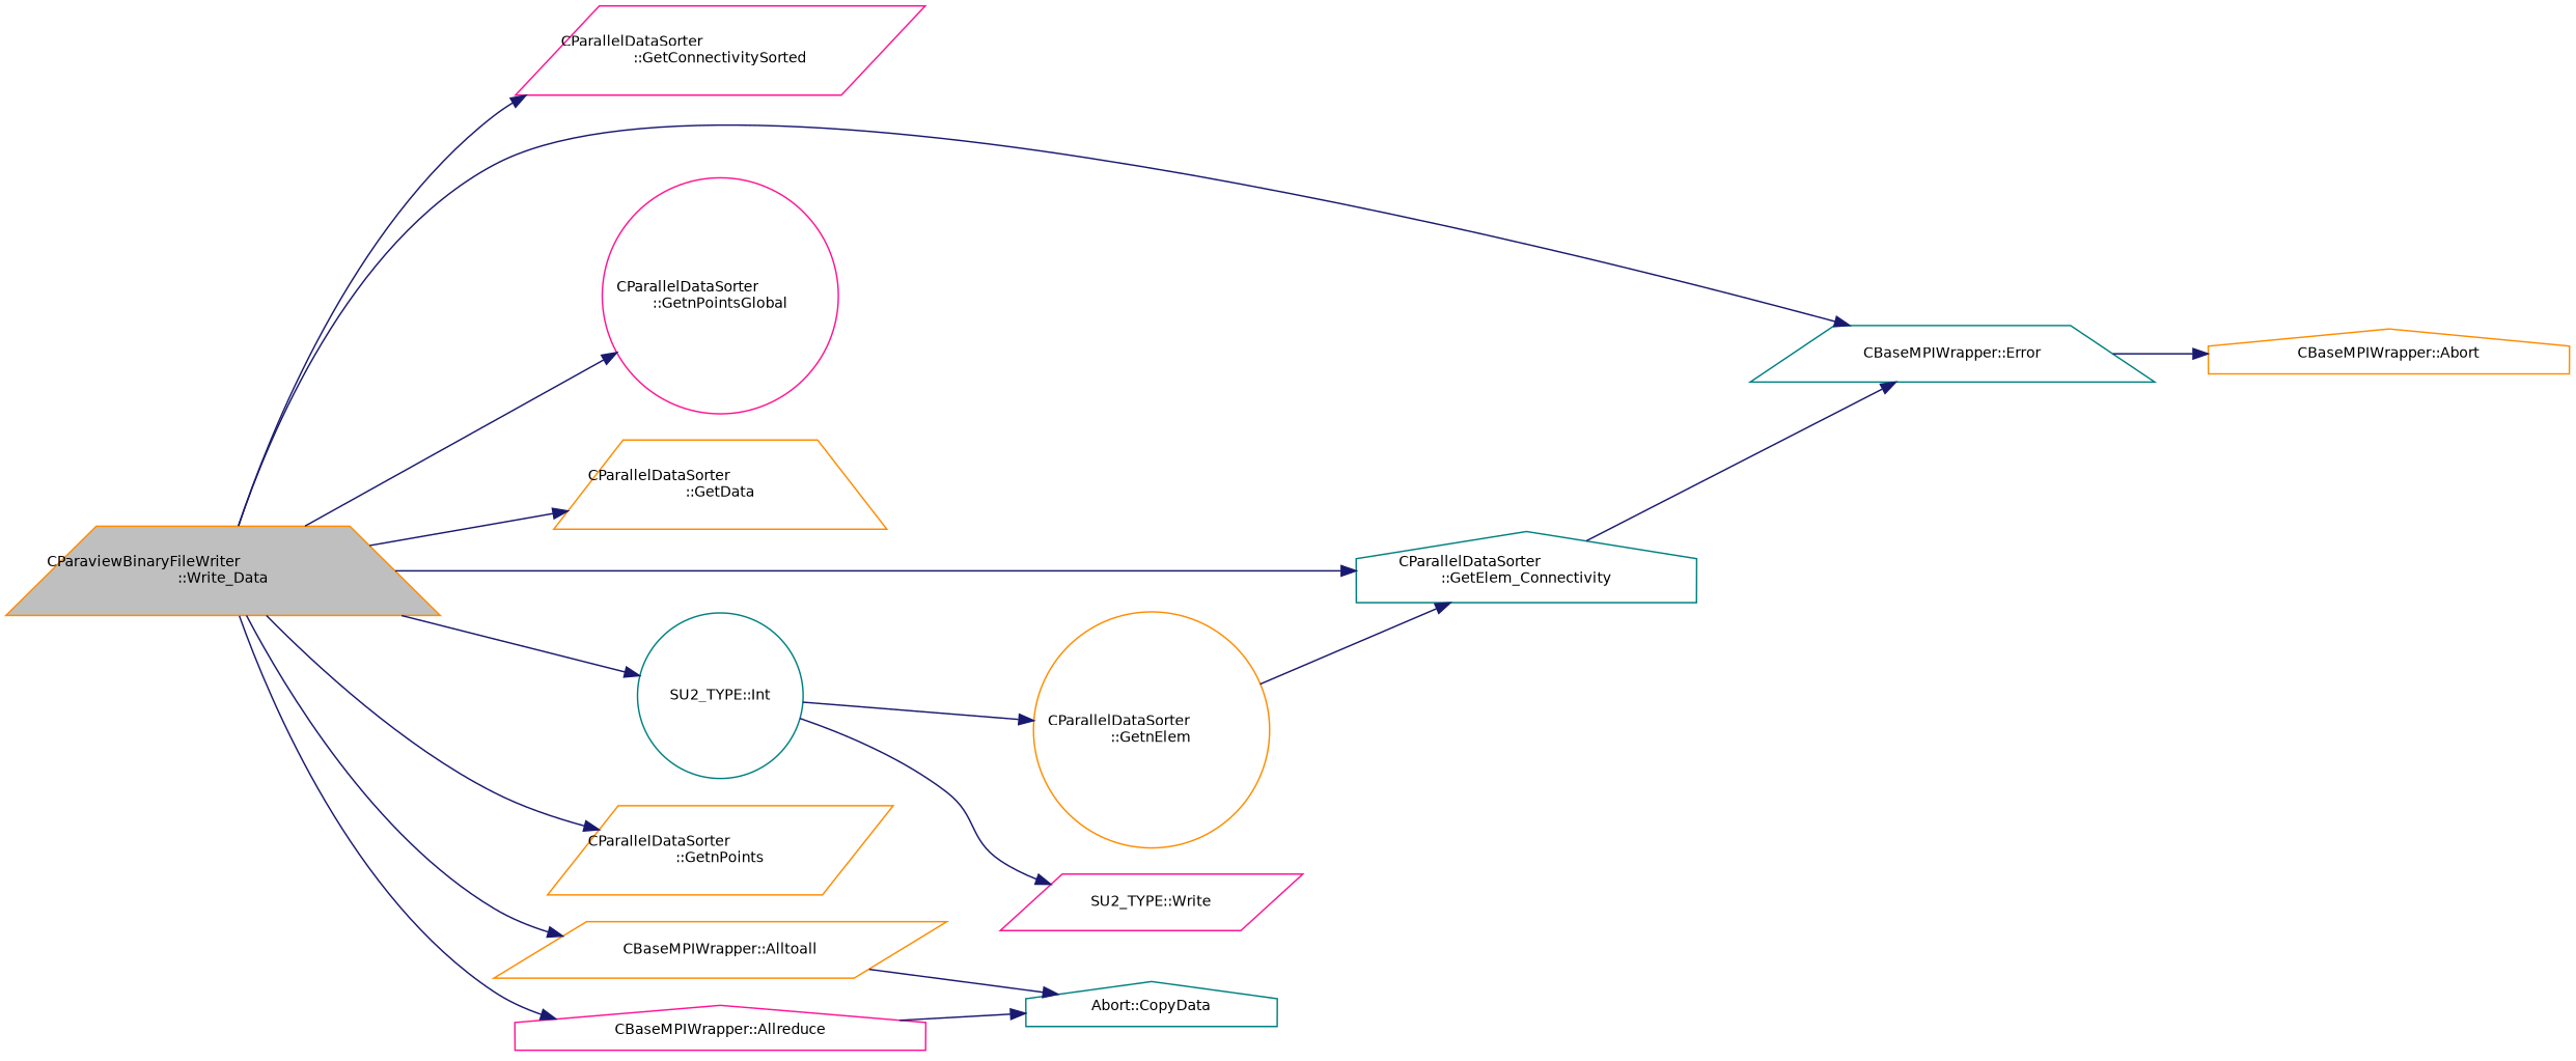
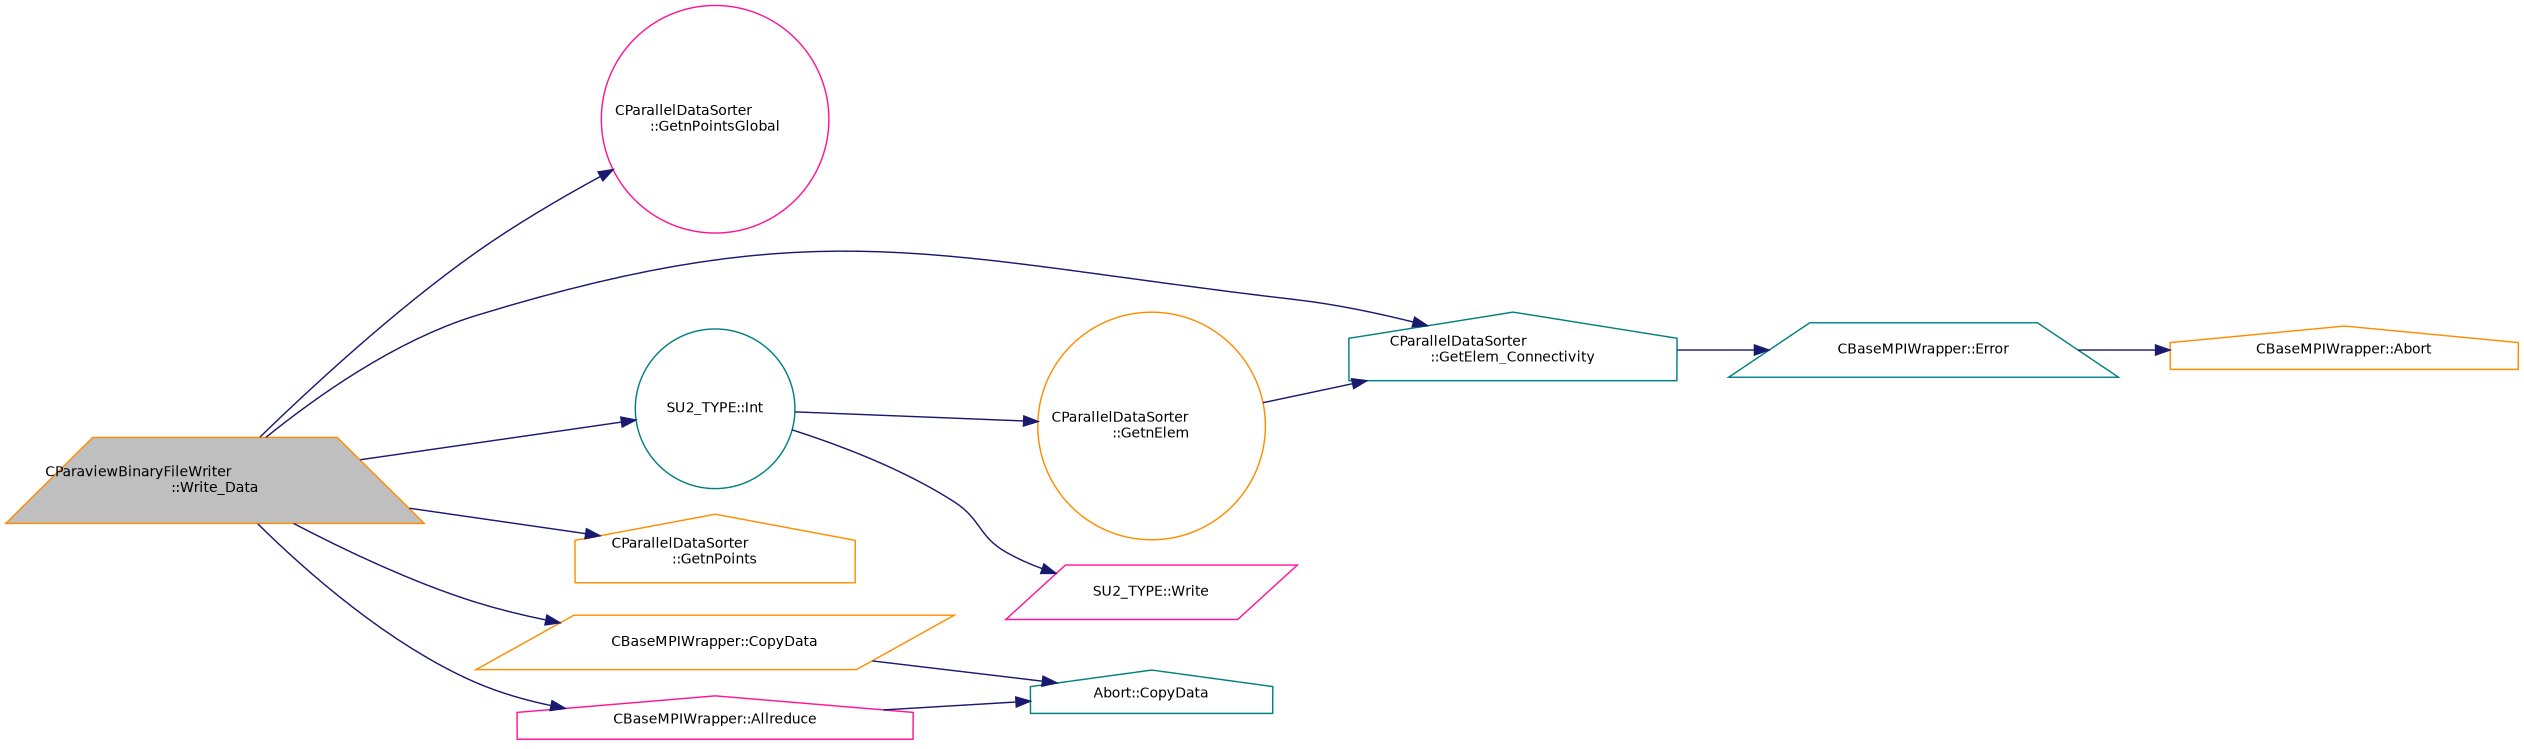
  digraph {
    rankdir=LR
    node [color=darkorange fillcolor=white fontname=Helvetica fontsize=10 shape=house style=filled]
    edge [color=midnightblue fontname=Helvetica fontsize=10 labelfontname=Helvetica labelfontsize=10 style=solid]
    n1 [fillcolor=grey75 fontcolor=black height=0.2 label="CParaviewBinaryFileWriter\l::Write_Data" shape=trapezium width=0.4]
-   n2 [color=deeppink height=0.2 label="CParallelDataSorter\l::GetConnectivitySorted" shape=parallelogram width=0.4]
    n3 [color=teal height=0.2 label="CBaseMPIWrapper::Error" shape=trapezium width=0.4]
    n4 [color=deeppink height=0.2 label="CParallelDataSorter\l::GetnPointsGlobal" shape=circle width=0.4]
-   n5 [height=0.2 label="CParallelDataSorter\l::GetData" shape=trapezium width=0.4]
    n6 [color=teal height=0.2 label="CParallelDataSorter\l::GetElem_Connectivity" width=0.4]
    n7 [color=teal height=0.2 label="SU2_TYPE::Int" shape=circle width=0.4]
-   n8 [height=0.2 label="CParallelDataSorter\l::GetnPoints" shape=parallelogram width=0.4]
-   n9 [height=0.2 label="CBaseMPIWrapper::Alltoall" shape=parallelogram width=0.4]
+   n8 [height=0.2 label="CParallelDataSorter\l::GetnPoints" width=0.4]
+   n9 [height=0.2 label="CBaseMPIWrapper::CopyData" shape=parallelogram width=0.4]
    n10 [color=deeppink height=0.2 label="CBaseMPIWrapper::Allreduce" width=0.4]
    n11 [height=0.2 label="CBaseMPIWrapper::Abort" width=0.4]
    n12 [height=0.2 label="CParallelDataSorter\l::GetnElem" shape=circle width=0.4]
    n13 [color=deeppink height=0.2 label="SU2_TYPE::Write" shape=parallelogram width=0.4]
    n14 [color=teal height=0.2 label="Abort::CopyData" width=0.4]
-   n1 -> n2
-   n1 -> n3
    n1 -> n4
-   n1 -> n5
    n1 -> n6
    n1 -> n7
    n1 -> n8
    n1 -> n9
    n1 -> n10
    n3 -> n11
    n6 -> n3
    n7 -> n12
    n7 -> n13
    n9 -> n14
    n10 -> n14
    n12 -> n6
  }
